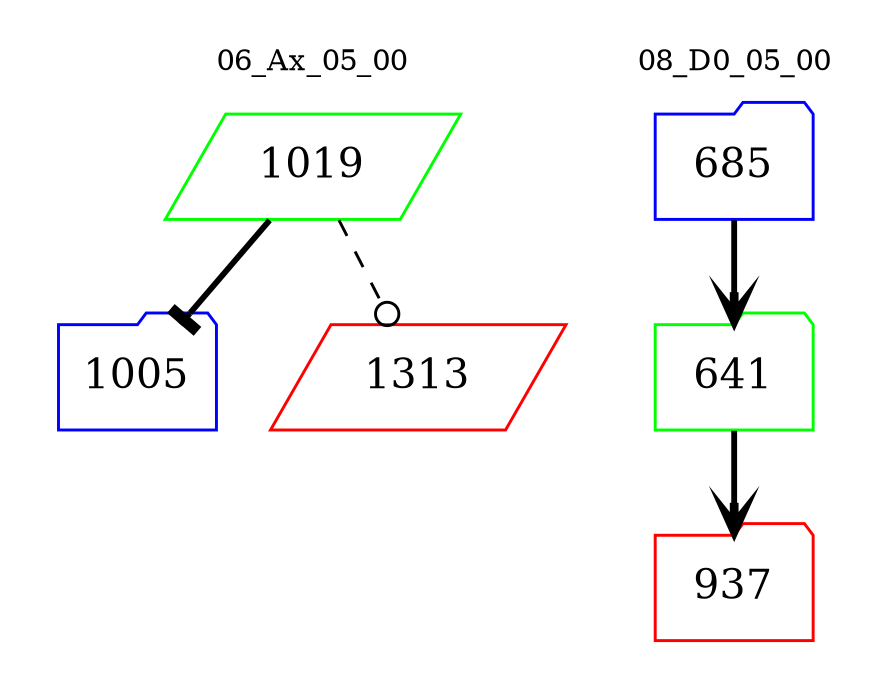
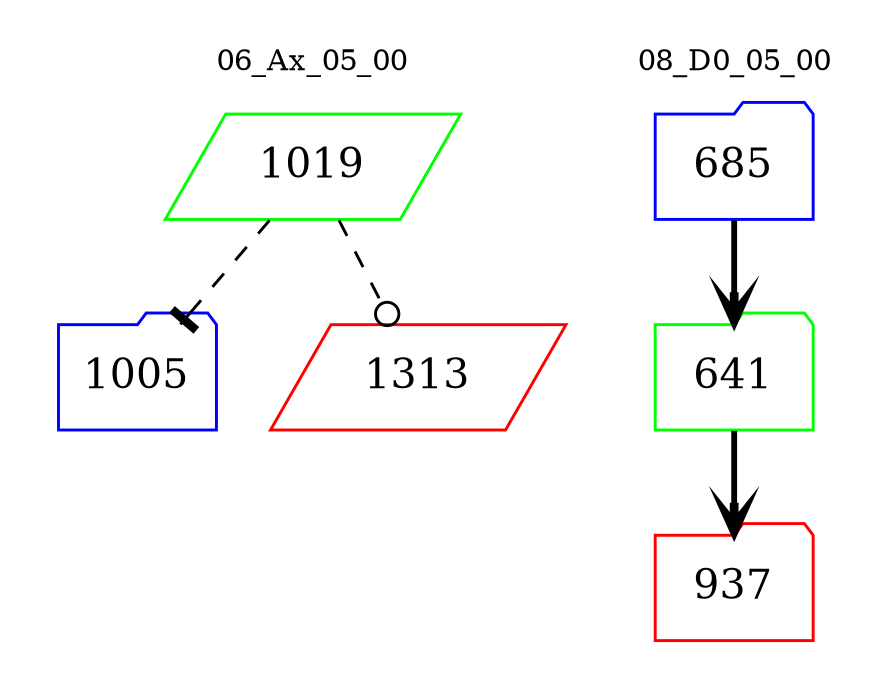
  digraph {
    node [color=green shape=folder]
    edge [arrowhead=vee color=black style=dashed]
    n1 [label=1019 shape=parallelogram]
    n2 [color=blue label=1005]
    n3 [color=red label=1313 shape=parallelogram]
    n4 [label=641]
    n5 [color=blue label=685]
    n6 [color=red label=937]
    subgraph cluster_1 {
      color=white
      fontsize=10
      label="06_Ax_05_00"
      n1
      n2
      n3
    }
    subgraph cluster_2 {
      color=white
      fontsize=10
      label="08_D0_05_00"
      n4
      n5
      n6
    }
-   n1 -> n2 [arrowhead=tee style=bold]
+   n1 -> n2 [arrowhead=tee]
    n1 -> n3 [arrowhead=odot]
    n4 -> n6 [style=bold]
    n5 -> n4 [style=bold]
  }
